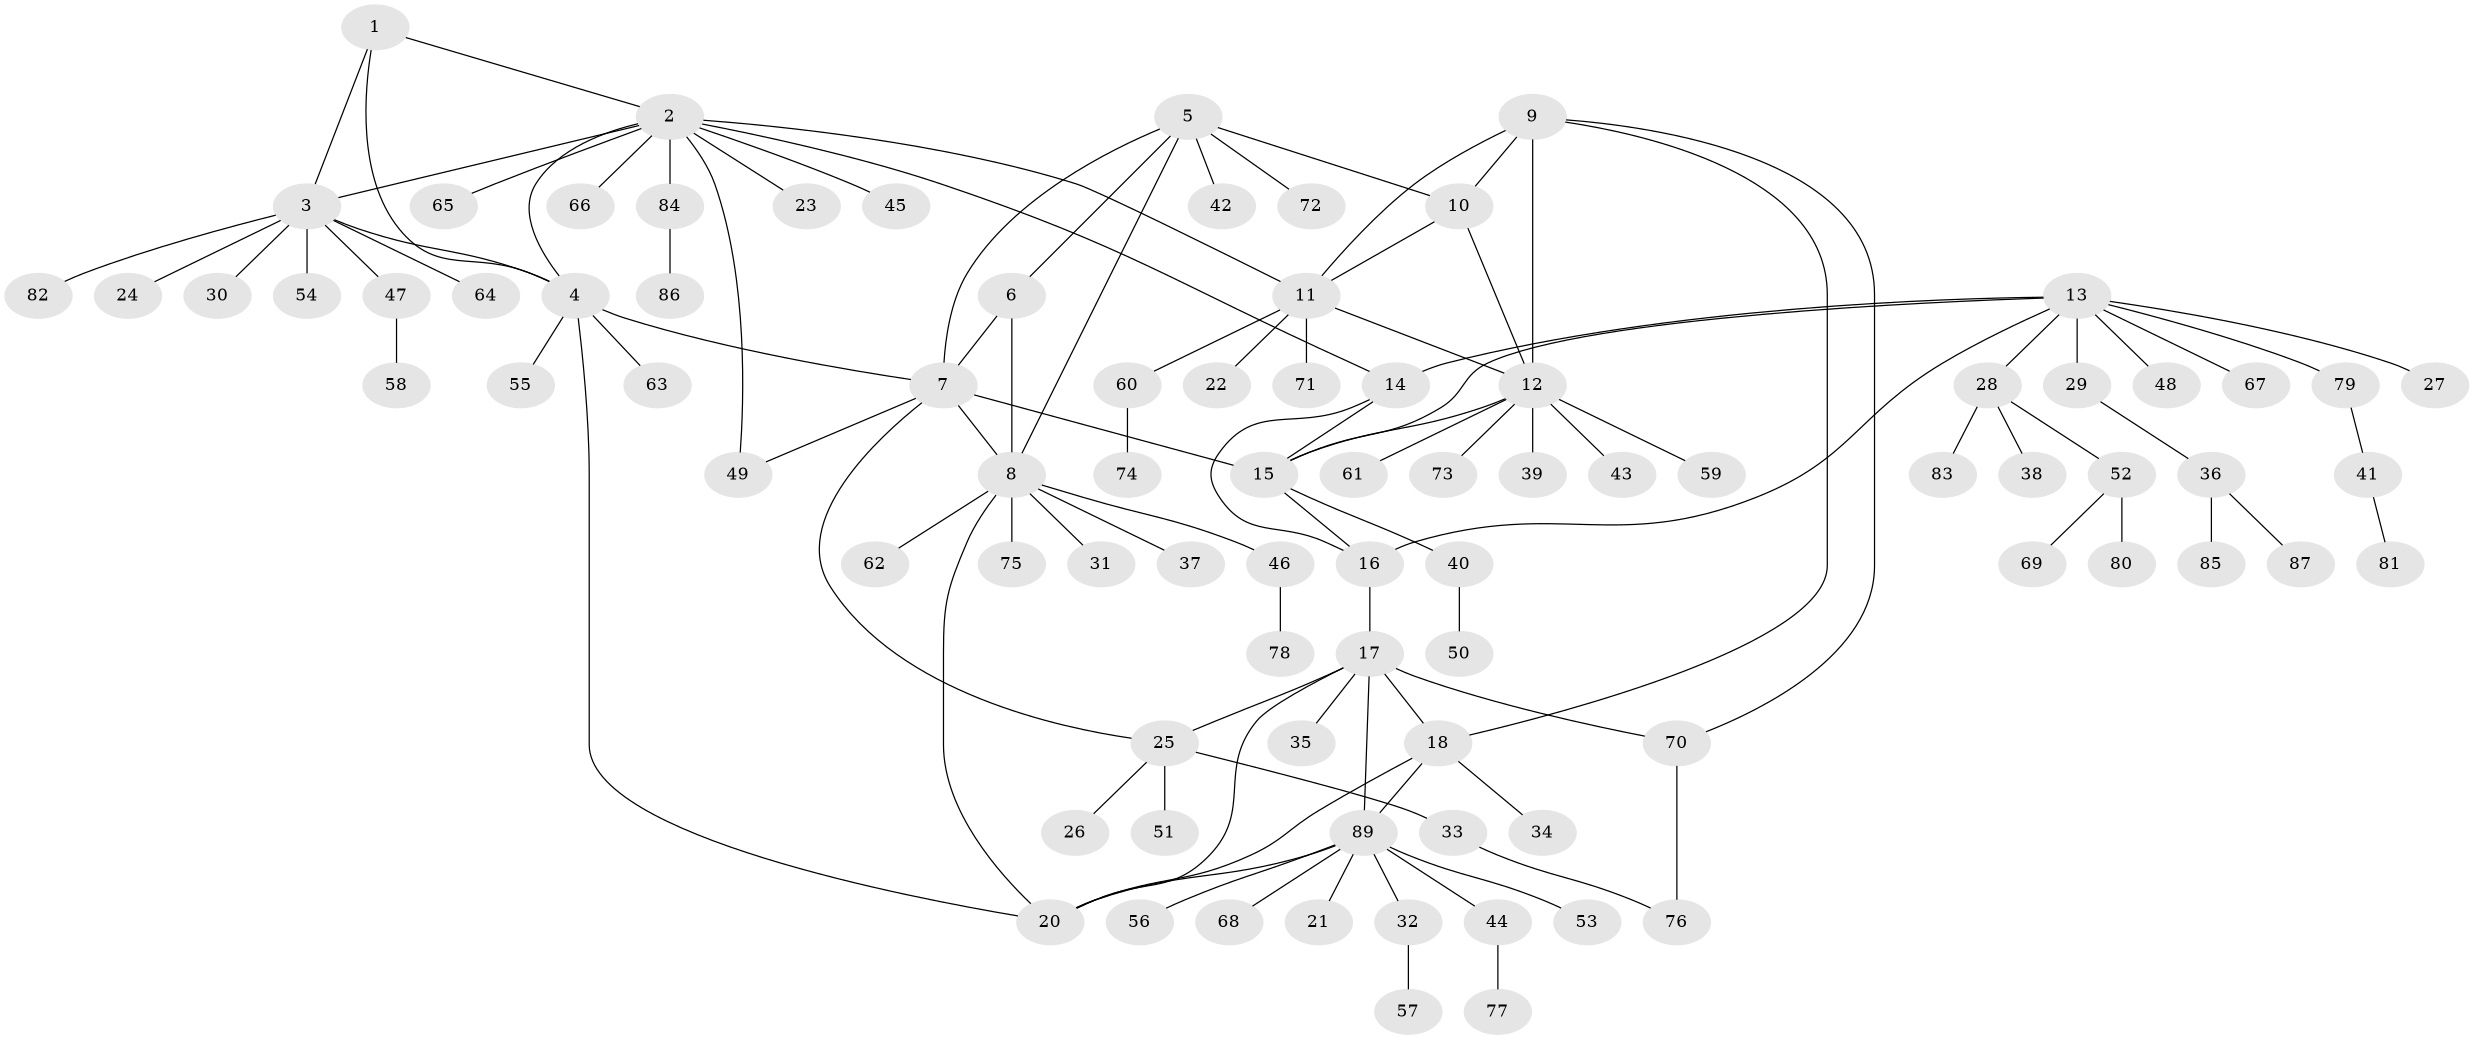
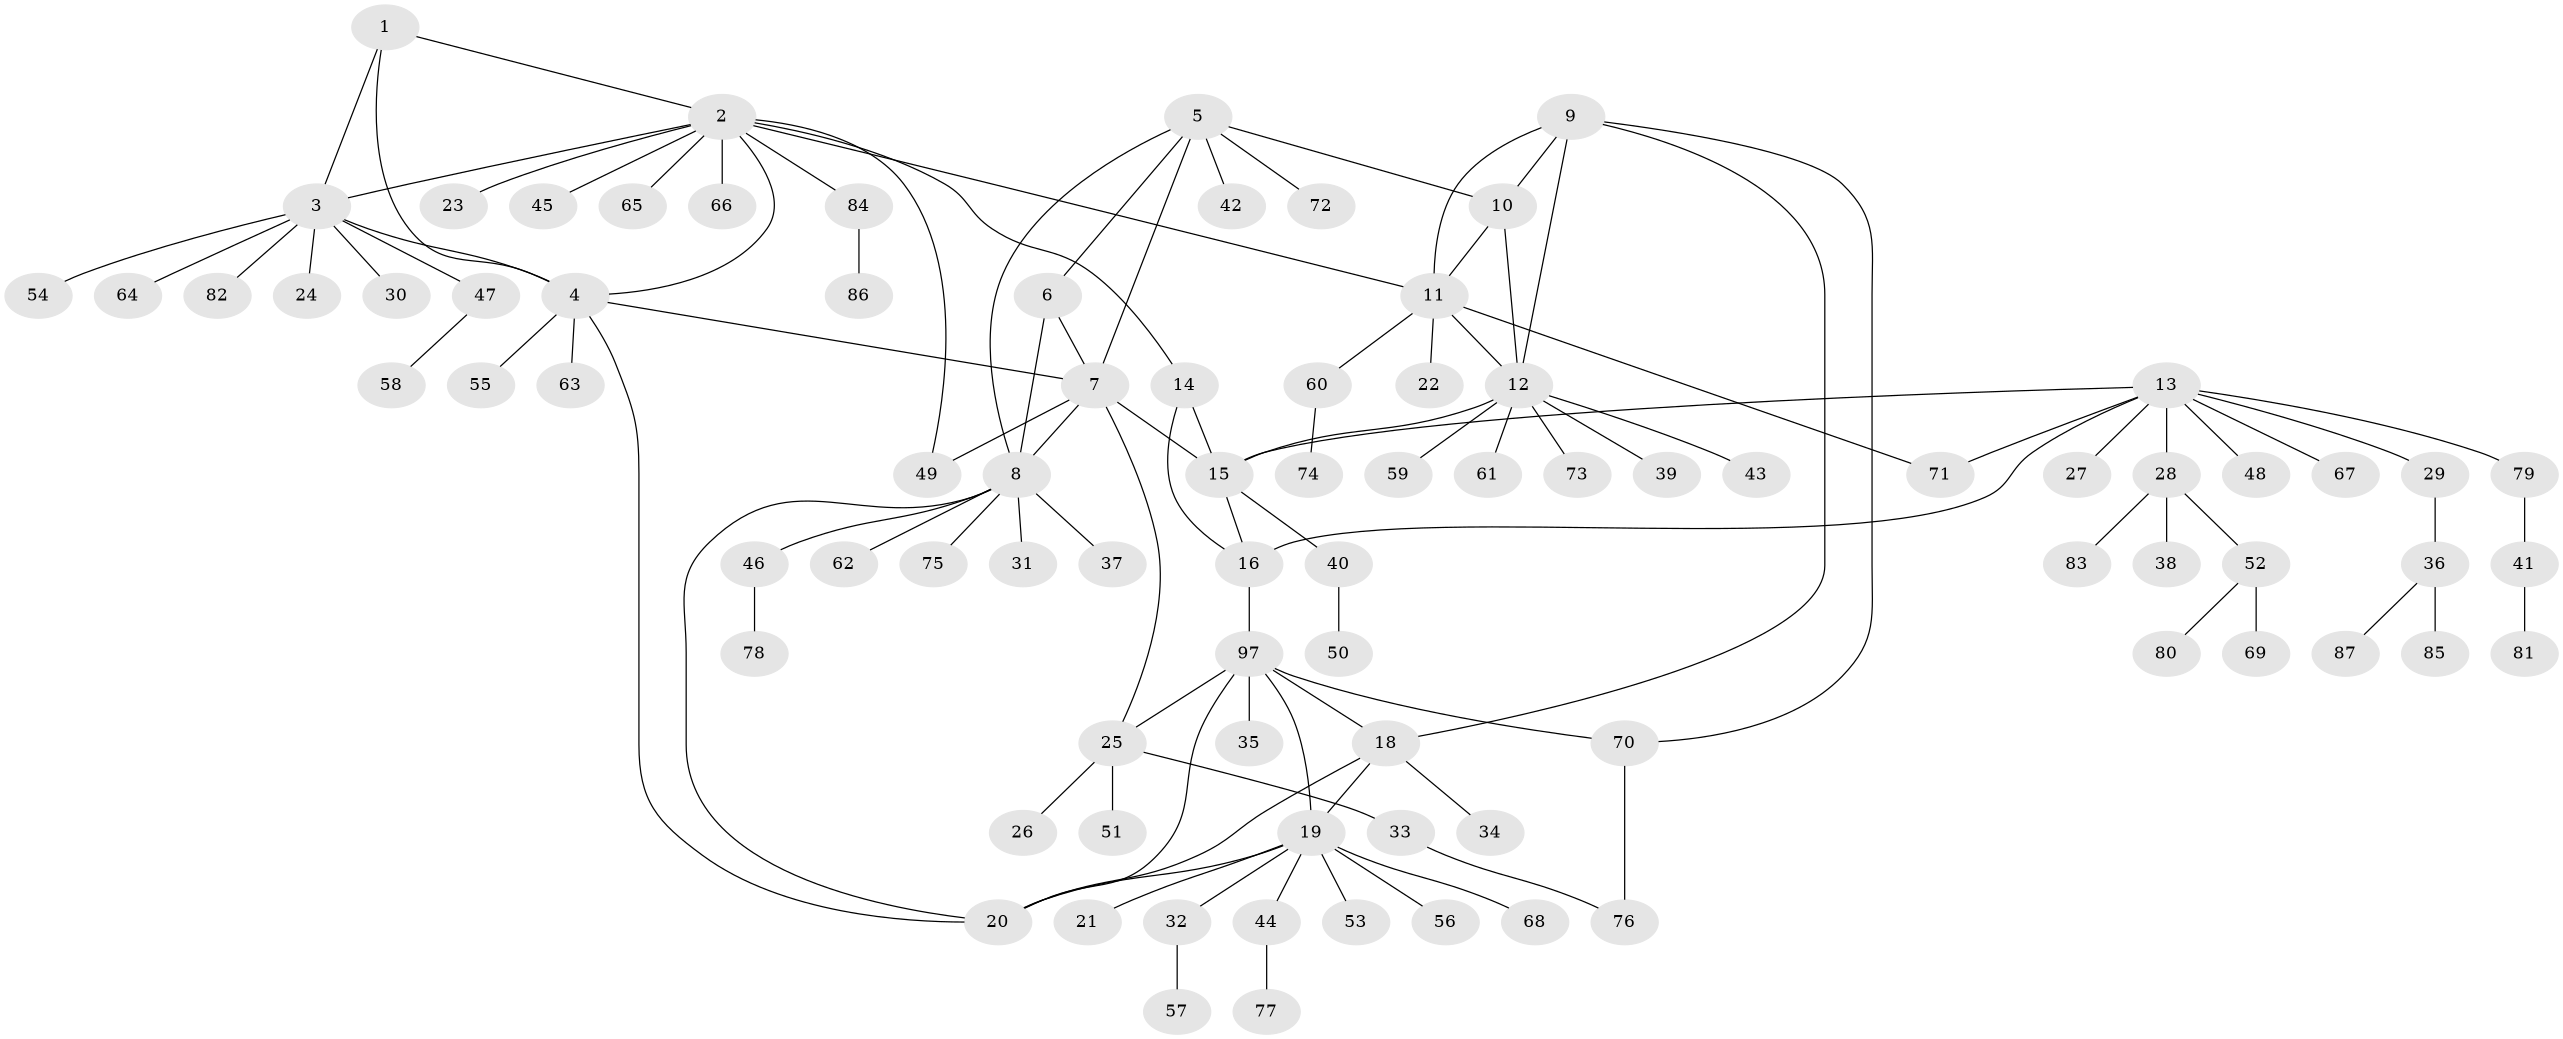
  graph {
    node [color=gray90 style=filled]
    1
    2
    3
    4
    11
    14
    23
    45
    49
    65
    66
    84
    24
    30
    47
    54
    64
    82
    7
    20
    55
    63
    12
    22
    60
    71
    15
    16
    86
    58
    8
    25
    5
    6
    10
    42
    72
    31
    37
    46
    62
    75
    40
    26
    33
    51
    41
    81
    78
    9
    18
    70
    39
    43
    59
    61
    73
-   19 [label=89]
+   19
    34
    76
    74
    13
    27
    28
    29
    48
    67
    79
-   17
+   17 [label=97]
    38
    52
    83
    36
    50
    35
    21
    32
    44
    53
    56
    68
    57
    77
    69
    80
    85
    87
    1 -- 2
    1 -- 3
    1 -- 4
    2 -- 3
    2 -- 4
    2 -- 11
    2 -- 14
    2 -- 23
    2 -- 45
    2 -- 49
    2 -- 65
    2 -- 66
    2 -- 84
    3 -- 4
    3 -- 24
    3 -- 30
    3 -- 47
    3 -- 54
    3 -- 64
    3 -- 82
    4 -- 7
    4 -- 20
    4 -- 55
    4 -- 63
    11 -- 12
    11 -- 22
    11 -- 60
    11 -- 71
    14 -- 15
    14 -- 16
    84 -- 86
    47 -- 58
    7 -- 49
    7 -- 15
    7 -- 8
    7 -- 25
    12 -- 15
    12 -- 39
    12 -- 43
    12 -- 59
    12 -- 61
    12 -- 73
    60 -- 74
    15 -- 16
    15 -- 40
    16 -- 17
    8 -- 20
    8 -- 31
    8 -- 37
    8 -- 46
    8 -- 62
    8 -- 75
    25 -- 26
    25 -- 33
    25 -- 51
    5 -- 7
    5 -- 8
    5 -- 6
    5 -- 10
    5 -- 42
    5 -- 72
    6 -- 7
    6 -- 8
    10 -- 11
    10 -- 12
    46 -- 78
    40 -- 50
    33 -- 76
    41 -- 81
    9 -- 11
    9 -- 12
    9 -- 10
    9 -- 18
    9 -- 70
    18 -- 20
    18 -- 19
    18 -- 34
    70 -- 76
    19 -- 20
    19 -- 21
    19 -- 32
    19 -- 44
    19 -- 53
    19 -- 56
    19 -- 68
-   13 -- 14
+   13 -- 71
    13 -- 15
    13 -- 16
    13 -- 27
    13 -- 28
    13 -- 29
    13 -- 48
    13 -- 67
    13 -- 79
    28 -- 38
    28 -- 52
    28 -- 83
    29 -- 36
    79 -- 41
    17 -- 20
    17 -- 25
    17 -- 18
    17 -- 70
    17 -- 19
    17 -- 35
    52 -- 69
    52 -- 80
    36 -- 85
    36 -- 87
    32 -- 57
    44 -- 77
  }
